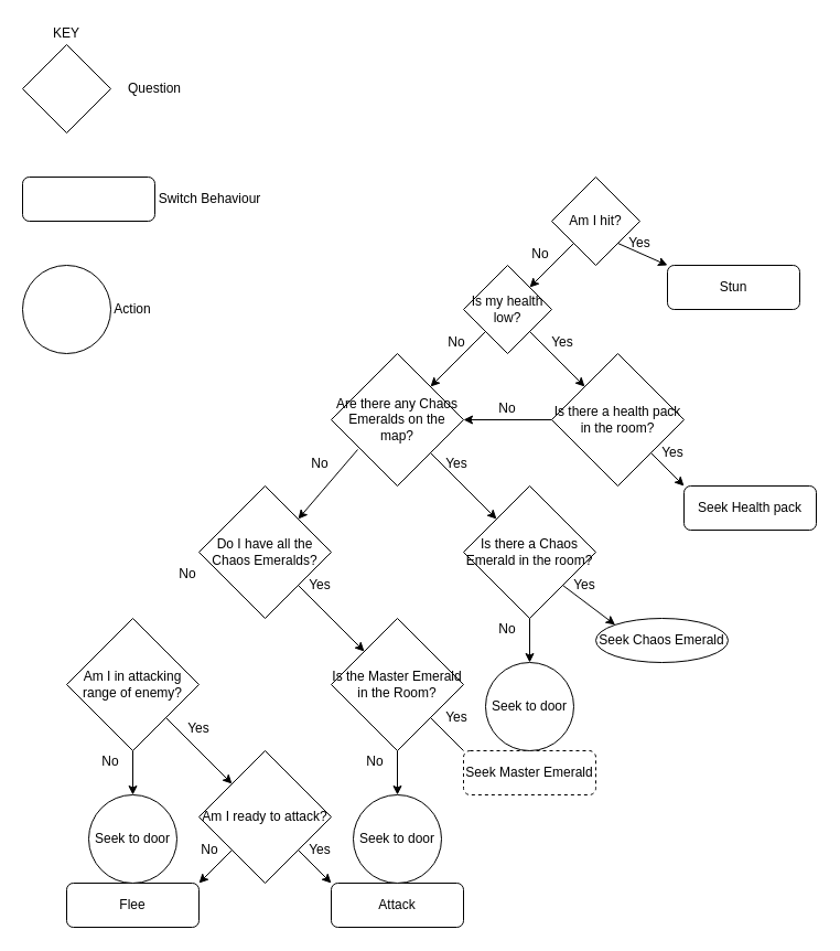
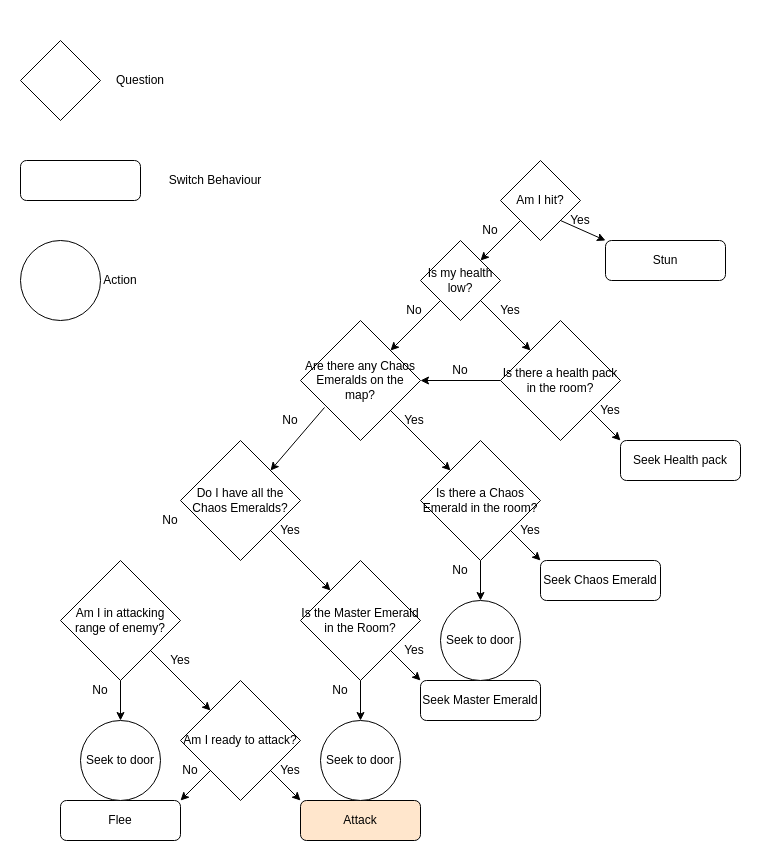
  <mxCell id="0" />
  <mxCell id="1" parent="0" />
  <mxCell id="2" value="" style="endArrow=classic;html=1;entryX=1;entryY=0;entryDx=0;entryDy=0;exitX=0;exitY=1;exitDx=0;exitDy=0;" parent="1" source="21" target="10" edge="1"><mxGeometry width="50" height="50" relative="1" as="geometry"><mxPoint x="380" y="130" as="sourcePoint" /><mxPoint x="488.284" y="251.716" as="targetPoint" /></mxGeometry></mxCell>
  <mxCell id="3" value="No" style="text;html=1;strokeColor=none;fillColor=none;align=center;verticalAlign=middle;whiteSpace=wrap;rounded=0;" parent="1" vertex="1"><mxGeometry x="394" y="300" width="40" height="20" as="geometry" /></mxCell>
  <mxCell id="4" value="Yes" style="text;html=1;strokeColor=none;fillColor=none;align=center;verticalAlign=middle;whiteSpace=wrap;rounded=0;" parent="1" vertex="1"><mxGeometry x="160" y="650" width="40" height="20" as="geometry" /></mxCell>
  <mxCell id="5" value="Is there a health pack in the room?" style="rhombus;whiteSpace=wrap;html=1;" parent="1" vertex="1"><mxGeometry x="500" y="320" width="120" height="120" as="geometry" /></mxCell>
  <mxCell id="6" value="" style="endArrow=classic;html=1;exitX=1;exitY=1;exitDx=0;exitDy=0;entryX=0;entryY=0;entryDx=0;entryDy=0;" parent="1" source="10" target="5" edge="1"><mxGeometry width="50" height="50" relative="1" as="geometry"><mxPoint x="430" y="440" as="sourcePoint" /><mxPoint x="550" y="400" as="targetPoint" /></mxGeometry></mxCell>
  <mxCell id="7" value="" style="endArrow=classic;html=1;exitX=1;exitY=1;exitDx=0;exitDy=0;entryX=0;entryY=0;entryDx=0;entryDy=0;" parent="1" source="5" target="9" edge="1"><mxGeometry width="50" height="50" relative="1" as="geometry"><mxPoint x="470" y="430" as="sourcePoint" /><mxPoint x="500" y="400" as="targetPoint" /></mxGeometry></mxCell>
  <mxCell id="8" value="Yes" style="text;html=1;strokeColor=none;fillColor=none;align=center;verticalAlign=middle;whiteSpace=wrap;rounded=0;" parent="1" vertex="1"><mxGeometry x="590" y="400" width="40" height="20" as="geometry" /></mxCell>
  <mxCell id="9" value="Seek Health pack" style="rounded=1;whiteSpace=wrap;html=1;" parent="1" vertex="1"><mxGeometry x="620" y="440" width="120" height="40" as="geometry" /></mxCell>
  <mxCell id="10" value="Is my health low?" style="rhombus;whiteSpace=wrap;html=1;" parent="1" vertex="1"><mxGeometry x="420" y="240" width="80" height="80" as="geometry" /></mxCell>
  <mxCell id="11" value="No" style="text;html=1;strokeColor=none;fillColor=none;align=center;verticalAlign=middle;whiteSpace=wrap;rounded=0;" parent="1" vertex="1"><mxGeometry x="470" y="220" width="40" height="20" as="geometry" /></mxCell>
  <mxCell id="12" value="No" style="text;html=1;strokeColor=none;fillColor=none;align=center;verticalAlign=middle;whiteSpace=wrap;rounded=0;" parent="1" vertex="1"><mxGeometry x="440" y="360" width="40" height="20" as="geometry" /></mxCell>
  <mxCell id="13" value="Yes" style="text;html=1;strokeColor=none;fillColor=none;align=center;verticalAlign=middle;whiteSpace=wrap;rounded=0;" parent="1" vertex="1"><mxGeometry x="490" y="300" width="40" height="20" as="geometry" /></mxCell>
  <mxCell id="14" value="Is the Master Emerald in the Room?" style="rhombus;whiteSpace=wrap;html=1;" parent="1" vertex="1"><mxGeometry x="300" y="560" width="120" height="120" as="geometry" /></mxCell>
  <mxCell id="15" value="Do I have all the Chaos Emeralds?" style="rhombus;whiteSpace=wrap;html=1;" parent="1" vertex="1"><mxGeometry x="180" y="440" width="120" height="120" as="geometry" /></mxCell>
  <mxCell id="16" value="Yes" style="text;html=1;strokeColor=none;fillColor=none;align=center;verticalAlign=middle;whiteSpace=wrap;rounded=0;" parent="1" vertex="1"><mxGeometry x="560" y="210" width="40" height="20" as="geometry" /></mxCell>
  <mxCell id="17" value="No" style="text;html=1;strokeColor=none;fillColor=none;align=center;verticalAlign=middle;whiteSpace=wrap;rounded=0;" parent="1" vertex="1"><mxGeometry x="270" y="410" width="40" height="20" as="geometry" /></mxCell>
- <mxCell id="18" value="Seek Master Emerald" style="rounded=1;whiteSpace=wrap;html=1;dashed=1;" parent="1" vertex="1"><mxGeometry x="420" y="680" width="120" height="40" as="geometry" /></mxCell>
+ <mxCell id="18" value="Seek Master Emerald" style="rounded=1;whiteSpace=wrap;html=1;" parent="1" vertex="1"><mxGeometry x="420" y="680" width="120" height="40" as="geometry" /></mxCell>
  <mxCell id="19" value="Yes" style="text;html=1;strokeColor=none;fillColor=none;align=center;verticalAlign=middle;whiteSpace=wrap;rounded=0;" parent="1" vertex="1"><mxGeometry x="394" y="410" width="40" height="20" as="geometry" /></mxCell>
- <mxCell id="20" value="" style="endArrow=none;html=1;exitX=1;exitY=1;exitDx=0;exitDy=0;entryX=0;entryY=0;entryDx=0;entryDy=0;" parent="1" source="14" target="18" edge="1"><mxGeometry width="50" height="50" relative="1" as="geometry"><mxPoint x="510" y="490" as="sourcePoint" /><mxPoint x="510" y="530" as="targetPoint" /></mxGeometry></mxCell>
+ <mxCell id="20" value="" style="endArrow=classic;html=1;exitX=1;exitY=1;exitDx=0;exitDy=0;entryX=0;entryY=0;entryDx=0;entryDy=0;" parent="1" source="14" target="18" edge="1"><mxGeometry width="50" height="50" relative="1" as="geometry"><mxPoint x="510" y="490" as="sourcePoint" /><mxPoint x="510" y="530" as="targetPoint" /></mxGeometry></mxCell>
  <mxCell id="21" value="Am I hit?" style="rhombus;whiteSpace=wrap;html=1;" parent="1" vertex="1"><mxGeometry x="500" y="160" width="80" height="80" as="geometry" /></mxCell>
  <mxCell id="22" value="" style="endArrow=classic;html=1;exitX=1;exitY=1;exitDx=0;exitDy=0;entryX=0;entryY=0;entryDx=0;entryDy=0;" parent="1" source="21" target="23" edge="1"><mxGeometry width="50" height="50" relative="1" as="geometry"><mxPoint x="380" y="480" as="sourcePoint" /><mxPoint x="460" y="240" as="targetPoint" /></mxGeometry></mxCell>
  <mxCell id="23" value="Stun" style="rounded=1;whiteSpace=wrap;html=1;" parent="1" vertex="1"><mxGeometry x="605" y="240" width="120" height="40" as="geometry" /></mxCell>
  <mxCell id="24" value="Yes" style="text;html=1;strokeColor=none;fillColor=none;align=center;verticalAlign=middle;whiteSpace=wrap;rounded=0;" parent="1" vertex="1"><mxGeometry x="510" y="520" width="40" height="20" as="geometry" /></mxCell>
  <mxCell id="25" value="No" style="text;html=1;strokeColor=none;fillColor=none;align=center;verticalAlign=middle;whiteSpace=wrap;rounded=0;" parent="1" vertex="1"><mxGeometry x="80" y="680" width="40" height="20" as="geometry" /></mxCell>
  <mxCell id="26" value="Am I ready to attack?" style="rhombus;whiteSpace=wrap;html=1;" parent="1" vertex="1"><mxGeometry x="180" y="680" width="120" height="120" as="geometry" /></mxCell>
  <mxCell id="27" value="" style="endArrow=classic;html=1;exitX=1;exitY=1;exitDx=0;exitDy=0;entryX=0;entryY=0;entryDx=0;entryDy=0;" parent="1" source="26" target="28" edge="1"><mxGeometry width="50" height="50" relative="1" as="geometry"><mxPoint x="380" y="480" as="sourcePoint" /><mxPoint x="460" y="760" as="targetPoint" /></mxGeometry></mxCell>
- <mxCell id="28" value="Attack" style="rounded=1;whiteSpace=wrap;html=1;" parent="1" vertex="1"><mxGeometry x="300" y="800" width="120" height="40" as="geometry" /></mxCell>
+ <mxCell id="28" value="Attack" style="rounded=1;whiteSpace=wrap;html=1;fillColor=#ffe6cc;" parent="1" vertex="1"><mxGeometry x="300" y="800" width="120" height="40" as="geometry" /></mxCell>
  <mxCell id="29" style="edgeStyle=orthogonalEdgeStyle;rounded=0;orthogonalLoop=1;jettySize=auto;html=1;exitX=0.5;exitY=1;exitDx=0;exitDy=0;" parent="1" source="28" target="28" edge="1"><mxGeometry relative="1" as="geometry" /></mxCell>
  <mxCell id="30" value="Are there any Chaos Emeralds on the map?" style="rhombus;whiteSpace=wrap;html=1;" parent="1" vertex="1"><mxGeometry x="300" y="320" width="120" height="120" as="geometry" /></mxCell>
  <mxCell id="31" value="No" style="text;html=1;strokeColor=none;fillColor=none;align=center;verticalAlign=middle;whiteSpace=wrap;rounded=0;" parent="1" vertex="1"><mxGeometry x="150" y="510" width="40" height="20" as="geometry" /></mxCell>
  <mxCell id="32" value="No" style="text;html=1;strokeColor=none;fillColor=none;align=center;verticalAlign=middle;whiteSpace=wrap;rounded=0;" parent="1" vertex="1"><mxGeometry x="440" y="560" width="40" height="20" as="geometry" /></mxCell>
  <mxCell id="33" value="Yes" style="text;html=1;strokeColor=none;fillColor=none;align=center;verticalAlign=middle;whiteSpace=wrap;rounded=0;" parent="1" vertex="1"><mxGeometry x="394" y="640" width="40" height="20" as="geometry" /></mxCell>
  <mxCell id="34" value="Yes" style="text;html=1;strokeColor=none;fillColor=none;align=center;verticalAlign=middle;whiteSpace=wrap;rounded=0;" parent="1" vertex="1"><mxGeometry x="270" y="520" width="40" height="20" as="geometry" /></mxCell>
  <mxCell id="35" value="" style="endArrow=classic;html=1;exitX=0;exitY=1;exitDx=0;exitDy=0;entryX=1;entryY=0;entryDx=0;entryDy=0;" parent="1" source="26" target="36" edge="1"><mxGeometry width="50" height="50" relative="1" as="geometry"><mxPoint x="600" y="680" as="sourcePoint" /><mxPoint x="300" y="760" as="targetPoint" /></mxGeometry></mxCell>
  <mxCell id="36" value="Flee" style="rounded=1;whiteSpace=wrap;html=1;" parent="1" vertex="1"><mxGeometry x="60" y="800" width="120" height="40" as="geometry" /></mxCell>
  <mxCell id="37" value="" style="endArrow=classic;html=1;exitX=0;exitY=1;exitDx=0;exitDy=0;entryX=1;entryY=0;entryDx=0;entryDy=0;" edge="1" parent="1" source="10" target="30"><mxGeometry width="50" height="50" relative="1" as="geometry"><mxPoint x="400" y="510" as="sourcePoint" /><mxPoint x="450" y="460" as="targetPoint" /></mxGeometry></mxCell>
  <mxCell id="38" value="" style="endArrow=classic;html=1;exitX=0;exitY=0.5;exitDx=0;exitDy=0;entryX=1;entryY=0.5;entryDx=0;entryDy=0;" edge="1" parent="1" source="5" target="30"><mxGeometry width="50" height="50" relative="1" as="geometry"><mxPoint x="400" y="510" as="sourcePoint" /><mxPoint x="450" y="460" as="targetPoint" /></mxGeometry></mxCell>
  <mxCell id="39" value="" style="endArrow=classic;html=1;exitX=1;exitY=1;exitDx=0;exitDy=0;entryX=0;entryY=0;entryDx=0;entryDy=0;" edge="1" parent="1" source="30" target="41"><mxGeometry width="50" height="50" relative="1" as="geometry"><mxPoint x="400" y="510" as="sourcePoint" /><mxPoint x="410" y="450" as="targetPoint" /></mxGeometry></mxCell>
  <mxCell id="40" value="" style="endArrow=classic;html=1;exitX=0.2;exitY=0.725;exitDx=0;exitDy=0;exitPerimeter=0;entryX=1;entryY=0;entryDx=0;entryDy=0;" edge="1" parent="1" source="30" target="15"><mxGeometry width="50" height="50" relative="1" as="geometry"><mxPoint x="400" y="500" as="sourcePoint" /><mxPoint x="450" y="450" as="targetPoint" /></mxGeometry></mxCell>
  <mxCell id="41" value="Is there a Chaos Emerald in the room?" style="rhombus;whiteSpace=wrap;html=1;" vertex="1" parent="1"><mxGeometry x="420" y="440" width="120" height="120" as="geometry" /></mxCell>
  <mxCell id="42" value="" style="endArrow=classic;html=1;exitX=1;exitY=1;exitDx=0;exitDy=0;entryX=0;entryY=0;entryDx=0;entryDy=0;" edge="1" parent="1" source="41" target="43"><mxGeometry width="50" height="50" relative="1" as="geometry"><mxPoint x="420" y="610" as="sourcePoint" /><mxPoint x="560" y="580" as="targetPoint" /></mxGeometry></mxCell>
- <mxCell id="43" value="Seek Chaos Emerald" style="ellipse;whiteSpace=wrap;html=1;" vertex="1" parent="1"><mxGeometry x="540" y="560" width="120" height="40" as="geometry" /></mxCell>
+ <mxCell id="43" value="Seek Chaos Emerald" style="rounded=1;whiteSpace=wrap;html=1;" vertex="1" parent="1"><mxGeometry x="540" y="560" width="120" height="40" as="geometry" /></mxCell>
  <mxCell id="44" value="" style="endArrow=classic;html=1;exitX=0.5;exitY=1;exitDx=0;exitDy=0;entryX=0.5;entryY=0;entryDx=0;entryDy=0;" edge="1" parent="1" source="41" target="45"><mxGeometry width="50" height="50" relative="1" as="geometry"><mxPoint x="380" y="610" as="sourcePoint" /><mxPoint x="390" y="580" as="targetPoint" /></mxGeometry></mxCell>
  <mxCell id="45" value="Seek to door" style="ellipse;whiteSpace=wrap;html=1;aspect=fixed;" vertex="1" parent="1"><mxGeometry x="440" y="600" width="80" height="80" as="geometry" /></mxCell>
  <mxCell id="46" value="" style="endArrow=classic;html=1;exitX=1;exitY=1;exitDx=0;exitDy=0;entryX=0;entryY=0;entryDx=0;entryDy=0;" edge="1" parent="1" source="15" target="14"><mxGeometry width="50" height="50" relative="1" as="geometry"><mxPoint x="380" y="610" as="sourcePoint" /><mxPoint x="360" y="520" as="targetPoint" /></mxGeometry></mxCell>
  <mxCell id="47" value="Am I in attacking range of enemy?" style="rhombus;whiteSpace=wrap;html=1;" vertex="1" parent="1"><mxGeometry x="60" y="560" width="120" height="120" as="geometry" /></mxCell>
  <mxCell id="48" value="" style="endArrow=classic;html=1;exitX=1;exitY=1;exitDx=0;exitDy=0;entryX=0;entryY=0;entryDx=0;entryDy=0;" edge="1" parent="1" source="47" target="26"><mxGeometry width="50" height="50" relative="1" as="geometry"><mxPoint x="260" y="790" as="sourcePoint" /><mxPoint x="180" y="690" as="targetPoint" /></mxGeometry></mxCell>
  <mxCell id="49" value="Seek to door" style="ellipse;whiteSpace=wrap;html=1;aspect=fixed;" vertex="1" parent="1"><mxGeometry x="80" y="720" width="80" height="80" as="geometry" /></mxCell>
  <mxCell id="50" value="" style="endArrow=classic;html=1;exitX=0.5;exitY=1;exitDx=0;exitDy=0;entryX=0.5;entryY=0;entryDx=0;entryDy=0;" edge="1" parent="1" source="47" target="49"><mxGeometry width="50" height="50" relative="1" as="geometry"><mxPoint x="260" y="680" as="sourcePoint" /><mxPoint x="310" y="630" as="targetPoint" /></mxGeometry></mxCell>
  <mxCell id="51" value="Yes" style="text;html=1;strokeColor=none;fillColor=none;align=center;verticalAlign=middle;whiteSpace=wrap;rounded=0;" vertex="1" parent="1"><mxGeometry x="270" y="760" width="40" height="20" as="geometry" /></mxCell>
  <mxCell id="52" value="No" style="text;html=1;strokeColor=none;fillColor=none;align=center;verticalAlign=middle;whiteSpace=wrap;rounded=0;" vertex="1" parent="1"><mxGeometry x="170" y="760" width="40" height="20" as="geometry" /></mxCell>
  <mxCell id="53" value="" style="rhombus;whiteSpace=wrap;html=1;" vertex="1" parent="1"><mxGeometry x="20" y="40" width="80" height="80" as="geometry" /></mxCell>
  <mxCell id="54" value="Question" style="text;html=1;strokeColor=none;fillColor=none;align=center;verticalAlign=middle;whiteSpace=wrap;rounded=0;" vertex="1" parent="1"><mxGeometry x="100" y="70" width="80" height="20" as="geometry" /></mxCell>
  <mxCell id="55" value="" style="rounded=1;whiteSpace=wrap;html=1;" vertex="1" parent="1"><mxGeometry x="20" y="160" width="120" height="40" as="geometry" /></mxCell>
- <mxCell id="56" value="Switch Behaviour" style="text;html=1;strokeColor=none;fillColor=none;align=center;verticalAlign=middle;whiteSpace=wrap;rounded=0;" vertex="1" parent="1"><mxGeometry x="140" y="170" width="100" height="20" as="geometry" /></mxCell>
+ <mxCell id="56" value="Switch Behaviour" style="text;html=1;strokeColor=none;fillColor=none;align=center;verticalAlign=middle;whiteSpace=wrap;rounded=0;" vertex="1" parent="1"><mxGeometry x="165" y="170" width="100" height="20" as="geometry" /></mxCell>
  <mxCell id="57" value="" style="ellipse;whiteSpace=wrap;html=1;aspect=fixed;" vertex="1" parent="1"><mxGeometry x="20" y="240" width="80" height="80" as="geometry" /></mxCell>
  <mxCell id="58" value="Action" style="text;html=1;strokeColor=none;fillColor=none;align=center;verticalAlign=middle;whiteSpace=wrap;rounded=0;" vertex="1" parent="1"><mxGeometry x="100" y="270" width="40" height="20" as="geometry" /></mxCell>
- <mxCell id="59" value="KEY" style="text;html=1;strokeColor=none;fillColor=none;align=center;verticalAlign=middle;whiteSpace=wrap;rounded=0;" vertex="1" parent="1"><mxGeometry x="40" y="20" width="40" height="20" as="geometry" /></mxCell>
  <mxCell id="60" value="" style="endArrow=classic;html=1;exitX=0.5;exitY=1;exitDx=0;exitDy=0;entryX=0.5;entryY=0;entryDx=0;entryDy=0;" edge="1" parent="1" source="14" target="61"><mxGeometry width="50" height="50" relative="1" as="geometry"><mxPoint x="390" y="730" as="sourcePoint" /><mxPoint x="360" y="720" as="targetPoint" /></mxGeometry></mxCell>
  <mxCell id="61" value="Seek to door" style="ellipse;whiteSpace=wrap;html=1;aspect=fixed;" vertex="1" parent="1"><mxGeometry x="320" y="720" width="80" height="80" as="geometry" /></mxCell>
  <mxCell id="62" value="No" style="text;html=1;strokeColor=none;fillColor=none;align=center;verticalAlign=middle;whiteSpace=wrap;rounded=0;" vertex="1" parent="1"><mxGeometry x="320" y="680" width="40" height="20" as="geometry" /></mxCell>
